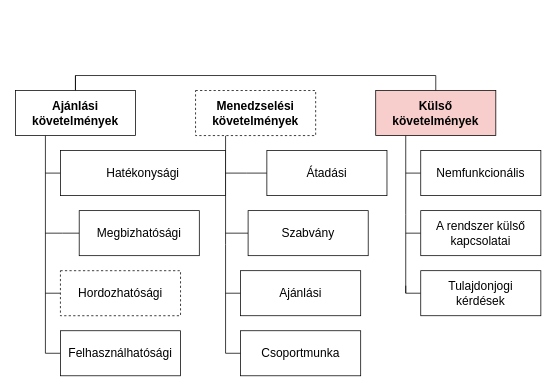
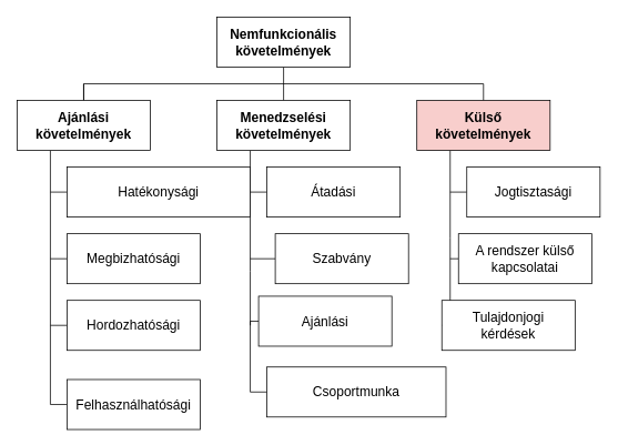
  <mxCell id="0" />
  <mxCell id="1" parent="0" />
+ <mxCell id="2" style="edgeStyle=orthogonalEdgeStyle;rounded=0;orthogonalLoop=1;jettySize=auto;html=1;exitX=0.5;exitY=1;exitDx=0;exitDy=0;entryX=0.5;entryY=0;entryDx=0;entryDy=0;fontSize=16;endArrow=none;endFill=0;" parent="1" source="3" target="9" edge="1"><mxGeometry relative="1" as="geometry" /></mxCell>
+ <mxCell id="3" value="Nemfunkcionális követelmények" style="rounded=0;whiteSpace=wrap;html=1;fontStyle=1;fontSize=16;" parent="1" vertex="1"><mxGeometry x="260" y="20" width="160" height="60" as="geometry" /></mxCell>
  <mxCell id="4" style="edgeStyle=orthogonalEdgeStyle;rounded=0;orthogonalLoop=1;jettySize=auto;html=1;exitX=0.5;exitY=0;exitDx=0;exitDy=0;endArrow=none;endFill=0;fontSize=16;" parent="1" source="7" edge="1"><mxGeometry relative="1" as="geometry"><mxPoint x="100" y="100" as="targetPoint" /></mxGeometry></mxCell>
  <mxCell id="5" style="edgeStyle=orthogonalEdgeStyle;rounded=0;orthogonalLoop=1;jettySize=auto;html=1;endArrow=none;endFill=0;fontSize=16;" parent="1" source="7" edge="1"><mxGeometry relative="1" as="geometry"><mxPoint x="580" y="100" as="targetPoint" /><Array as="points"><mxPoint x="100" y="100" /></Array></mxGeometry></mxCell>
  <mxCell id="6" style="edgeStyle=orthogonalEdgeStyle;rounded=0;orthogonalLoop=1;jettySize=auto;html=1;exitX=0.25;exitY=1;exitDx=0;exitDy=0;endArrow=none;endFill=0;fontSize=16;entryX=0;entryY=0.5;entryDx=0;entryDy=0;" parent="1" source="7" target="19" edge="1"><mxGeometry relative="1" as="geometry"><mxPoint x="60" y="470" as="targetPoint" /></mxGeometry></mxCell>
  <mxCell id="7" value="Ajánlási&lt;br style=&quot;font-size: 16px;&quot;&gt;követelmények" style="rounded=0;whiteSpace=wrap;html=1;fontStyle=1;fontSize=16;" parent="1" vertex="1"><mxGeometry x="20" y="120" width="160" height="60" as="geometry" /></mxCell>
  <mxCell id="8" style="edgeStyle=orthogonalEdgeStyle;rounded=0;orthogonalLoop=1;jettySize=auto;html=1;exitX=0.25;exitY=1;exitDx=0;exitDy=0;endArrow=none;endFill=0;fontSize=16;" parent="1" source="9" edge="1"><mxGeometry relative="1" as="geometry"><mxPoint x="300" y="470" as="targetPoint" /></mxGeometry></mxCell>
- <mxCell id="9" value="Menedzselési&lt;br style=&quot;font-size: 16px;&quot;&gt;követelmények" style="rounded=0;whiteSpace=wrap;html=1;fontStyle=1;fontSize=16;dashed=1;" parent="1" vertex="1"><mxGeometry x="260" y="120" width="160" height="60" as="geometry" /></mxCell>
+ <mxCell id="9" value="Menedzselési&lt;br style=&quot;font-size: 16px;&quot;&gt;követelmények" style="rounded=0;whiteSpace=wrap;html=1;fontStyle=1;fontSize=16;" parent="1" vertex="1"><mxGeometry x="260" y="120" width="160" height="60" as="geometry" /></mxCell>
  <mxCell id="10" style="edgeStyle=orthogonalEdgeStyle;rounded=0;orthogonalLoop=1;jettySize=auto;html=1;exitX=0.5;exitY=0;exitDx=0;exitDy=0;endArrow=none;endFill=0;fontSize=16;" parent="1" source="12" edge="1"><mxGeometry relative="1" as="geometry"><mxPoint x="580" y="100" as="targetPoint" /></mxGeometry></mxCell>
  <mxCell id="11" style="edgeStyle=orthogonalEdgeStyle;rounded=0;orthogonalLoop=1;jettySize=auto;html=1;exitX=0.25;exitY=1;exitDx=0;exitDy=0;endArrow=none;endFill=0;fontSize=16;" parent="1" source="12" edge="1"><mxGeometry relative="1" as="geometry"><mxPoint x="540" y="390" as="targetPoint" /></mxGeometry></mxCell>
  <mxCell id="12" value="Külső&lt;br style=&quot;font-size: 16px;&quot;&gt;követelmények" style="rounded=0;whiteSpace=wrap;html=1;fontStyle=1;fontSize=16;fillColor=#f8cecc;" parent="1" vertex="1"><mxGeometry x="500" y="120" width="160" height="60" as="geometry" /></mxCell>
  <mxCell id="13" style="edgeStyle=orthogonalEdgeStyle;rounded=0;orthogonalLoop=1;jettySize=auto;html=1;exitX=0;exitY=0.5;exitDx=0;exitDy=0;endArrow=none;endFill=0;fontSize=16;fontStyle=0" parent="1" source="14" edge="1"><mxGeometry relative="1" as="geometry"><mxPoint x="60" y="230" as="targetPoint" /></mxGeometry></mxCell>
  <mxCell id="14" value="Hatékonysági" style="rounded=0;whiteSpace=wrap;html=1;fontStyle=0;fontSize=16;" parent="1" vertex="1"><mxGeometry x="80" y="200" width="220" height="60" as="geometry" /></mxCell>
  <mxCell id="15" style="edgeStyle=orthogonalEdgeStyle;rounded=0;orthogonalLoop=1;jettySize=auto;html=1;exitX=0;exitY=0.5;exitDx=0;exitDy=0;endArrow=none;endFill=0;fontSize=16;fontStyle=0" parent="1" source="16" edge="1"><mxGeometry relative="1" as="geometry"><mxPoint x="60" y="310" as="targetPoint" /></mxGeometry></mxCell>
- <mxCell id="16" value="Megbizhatósági" style="rounded=0;whiteSpace=wrap;html=1;fontStyle=0;fontSize=16;" parent="1" vertex="1"><mxGeometry x="105" y="280" width="160" height="60" as="geometry" /></mxCell>
+ <mxCell id="16" value="Megbizhatósági" style="rounded=0;whiteSpace=wrap;html=1;fontStyle=0;fontSize=16;" parent="1" vertex="1"><mxGeometry x="80" y="280" width="160" height="60" as="geometry" /></mxCell>
  <mxCell id="17" style="edgeStyle=orthogonalEdgeStyle;rounded=0;orthogonalLoop=1;jettySize=auto;html=1;exitX=0;exitY=0.5;exitDx=0;exitDy=0;endArrow=none;endFill=0;fontSize=16;fontStyle=0" parent="1" source="18" edge="1"><mxGeometry relative="1" as="geometry"><mxPoint x="60" y="390" as="targetPoint" /></mxGeometry></mxCell>
- <mxCell id="18" value="Hordozhatósági" style="rounded=0;whiteSpace=wrap;html=1;fontStyle=0;fontSize=16;dashed=1;" parent="1" vertex="1"><mxGeometry x="80" y="360" width="160" height="60" as="geometry" /></mxCell>
- <mxCell id="19" value="Felhasználhatósági" style="rounded=0;whiteSpace=wrap;html=1;fontStyle=0;fontSize=16;" parent="1" vertex="1"><mxGeometry x="80" y="440" width="160" height="60" as="geometry" /></mxCell>
+ <mxCell id="18" value="Hordozhatósági" style="rounded=0;whiteSpace=wrap;html=1;fontStyle=0;fontSize=16;" parent="1" vertex="1"><mxGeometry x="80" y="360" width="160" height="60" as="geometry" /></mxCell>
+ <mxCell id="19" value="Felhasználhatósági" style="rounded=0;whiteSpace=wrap;html=1;fontStyle=0;fontSize=16;" parent="1" vertex="1"><mxGeometry x="80" y="455" width="160" height="60" as="geometry" /></mxCell>
  <mxCell id="20" style="edgeStyle=orthogonalEdgeStyle;rounded=0;orthogonalLoop=1;jettySize=auto;html=1;exitX=0;exitY=0.5;exitDx=0;exitDy=0;endArrow=none;endFill=0;fontSize=16;fontStyle=0" parent="1" source="21" edge="1"><mxGeometry relative="1" as="geometry"><mxPoint x="300" y="230" as="targetPoint" /></mxGeometry></mxCell>
- <mxCell id="21" value="Átadási" style="rounded=0;whiteSpace=wrap;html=1;fontStyle=0;fontSize=16;" parent="1" vertex="1"><mxGeometry x="355" y="200" width="160" height="60" as="geometry" /></mxCell>
+ <mxCell id="21" value="Átadási" style="rounded=0;whiteSpace=wrap;html=1;fontStyle=0;fontSize=16;" parent="1" vertex="1"><mxGeometry x="320" y="200" width="160" height="60" as="geometry" /></mxCell>
  <mxCell id="22" style="edgeStyle=orthogonalEdgeStyle;rounded=0;orthogonalLoop=1;jettySize=auto;html=1;exitX=0;exitY=0.5;exitDx=0;exitDy=0;endArrow=none;endFill=0;fontSize=16;fontStyle=0" parent="1" source="23" edge="1"><mxGeometry relative="1" as="geometry"><mxPoint x="300" y="310" as="targetPoint" /></mxGeometry></mxCell>
  <mxCell id="23" value="Szabvány" style="rounded=0;whiteSpace=wrap;html=1;fontStyle=0;fontSize=16;" parent="1" vertex="1"><mxGeometry x="330" y="280" width="160" height="60" as="geometry" /></mxCell>
  <mxCell id="24" style="edgeStyle=orthogonalEdgeStyle;rounded=0;orthogonalLoop=1;jettySize=auto;html=1;exitX=0;exitY=0.5;exitDx=0;exitDy=0;endArrow=none;endFill=0;fontSize=16;fontStyle=0" parent="1" source="25" edge="1"><mxGeometry relative="1" as="geometry"><mxPoint x="300" y="390" as="targetPoint" /></mxGeometry></mxCell>
- <mxCell id="25" value="Ajánlási" style="rounded=0;whiteSpace=wrap;html=1;fontStyle=0;fontSize=16;" parent="1" vertex="1"><mxGeometry x="320" y="360" width="160" height="60" as="geometry" /></mxCell>
+ <mxCell id="25" value="Ajánlási" style="rounded=0;whiteSpace=wrap;html=1;fontStyle=0;fontSize=16;" parent="1" vertex="1"><mxGeometry x="310" y="355" width="160" height="60" as="geometry" /></mxCell>
  <mxCell id="26" style="edgeStyle=orthogonalEdgeStyle;rounded=0;orthogonalLoop=1;jettySize=auto;html=1;exitX=0;exitY=0.5;exitDx=0;exitDy=0;endArrow=none;endFill=0;fontSize=16;fontStyle=0" parent="1" source="27" edge="1"><mxGeometry relative="1" as="geometry"><mxPoint x="300" y="470" as="targetPoint" /></mxGeometry></mxCell>
- <mxCell id="27" value="Csoportmunka" style="rounded=0;whiteSpace=wrap;html=1;fontStyle=0;fontSize=16;" parent="1" vertex="1"><mxGeometry x="320" y="440" width="160" height="60" as="geometry" /></mxCell>
+ <mxCell id="27" value="Csoportmunka" style="rounded=0;whiteSpace=wrap;html=1;fontStyle=0;fontSize=16;" parent="1" vertex="1"><mxGeometry x="320" y="440" width="215" height="60" as="geometry" /></mxCell>
  <mxCell id="28" style="edgeStyle=orthogonalEdgeStyle;rounded=0;orthogonalLoop=1;jettySize=auto;html=1;exitX=0;exitY=0.5;exitDx=0;exitDy=0;endArrow=none;endFill=0;fontSize=16;fontStyle=0" parent="1" source="29" edge="1"><mxGeometry relative="1" as="geometry"><mxPoint x="540" y="230" as="targetPoint" /></mxGeometry></mxCell>
- <mxCell id="29" value="Nemfunkcionális" style="rounded=0;whiteSpace=wrap;html=1;fontStyle=0;fontSize=16;" parent="1" vertex="1"><mxGeometry x="560" y="200" width="160" height="60" as="geometry" /></mxCell>
+ <mxCell id="29" value="Jogtisztasági" style="rounded=0;whiteSpace=wrap;html=1;fontStyle=0;fontSize=16;" parent="1" vertex="1"><mxGeometry x="560" y="200" width="160" height="60" as="geometry" /></mxCell>
  <mxCell id="30" style="edgeStyle=orthogonalEdgeStyle;rounded=0;orthogonalLoop=1;jettySize=auto;html=1;exitX=0;exitY=0.5;exitDx=0;exitDy=0;endArrow=none;endFill=0;fontSize=16;fontStyle=0" parent="1" source="31" edge="1"><mxGeometry relative="1" as="geometry"><mxPoint x="540" y="310" as="targetPoint" /></mxGeometry></mxCell>
- <mxCell id="31" value="A rendszer külső kapcsolatai" style="rounded=0;whiteSpace=wrap;html=1;fontStyle=0;fontSize=16;" parent="1" vertex="1"><mxGeometry x="560" y="280" width="160" height="60" as="geometry" /></mxCell>
+ <mxCell id="31" value="A rendszer külső kapcsolatai" style="rounded=0;whiteSpace=wrap;html=1;fontStyle=0;fontSize=16;" parent="1" vertex="1"><mxGeometry x="550" y="280" width="160" height="60" as="geometry" /></mxCell>
  <mxCell id="32" style="edgeStyle=orthogonalEdgeStyle;rounded=0;orthogonalLoop=1;jettySize=auto;html=1;exitX=0;exitY=0.5;exitDx=0;exitDy=0;endArrow=none;endFill=0;fontSize=16;fontStyle=0" parent="1" source="33" edge="1"><mxGeometry relative="1" as="geometry"><mxPoint x="540" y="380" as="targetPoint" /></mxGeometry></mxCell>
- <mxCell id="33" value="Tulajdonjogi&lt;br style=&quot;font-size: 16px;&quot;&gt;kérdések" style="rounded=0;whiteSpace=wrap;html=1;fontStyle=0;fontSize=16;" parent="1" vertex="1"><mxGeometry x="560" y="360" width="160" height="60" as="geometry" /></mxCell>
+ <mxCell id="33" value="Tulajdonjogi&lt;br style=&quot;font-size: 16px;&quot;&gt;kérdések" style="rounded=0;whiteSpace=wrap;html=1;fontStyle=0;fontSize=16;" parent="1" vertex="1"><mxGeometry x="530" y="360" width="160" height="60" as="geometry" /></mxCell>
